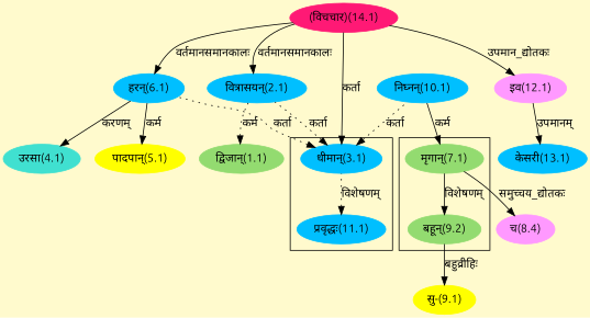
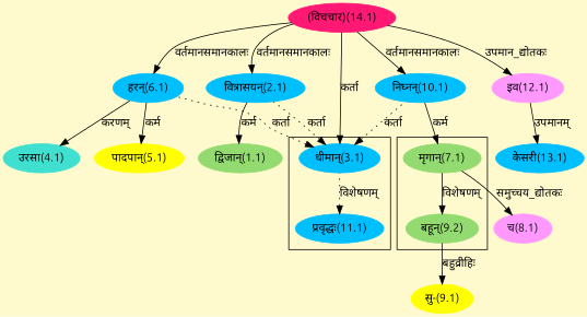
  digraph {
    bgcolor=lemonchiffon1
    compound=true
    fontname=Ubuntu
    rankdir=BT
    node [color="#00BFFF" fontname=Ubuntu style=filled]
    edge [dir=back fontname=Ubuntu]
    n1 [color="#93DB70" label="बहून्(9.2)"]
    n2 [color="#93DB70" label="मृगान्(7.1)"]
    n3 [label="प्रवृद्धः(11.1)"]
    n4 [label="धीमान्(3.1)"]
    n5 [label="निघ्नन्(10.1)"]
    n6 [label="वित्रासयन्(2.1)"]
    n7 [color="#FF1975" label="(विचचार)(14.1)"]
    n8 [label="हरन्(6.1)"]
    n9 [color="#93DB70" label="द्विजान्(1.1)"]
    n10 [color="#40E0D0" label="उरसा(4.1)"]
    n11 [color="#FFFF00" label="पादपान्(5.1)"]
-   n12 [color="#FF99FF" label="च(8.4)"]
+   n12 [color="#FF99FF" label="च(8.1)"]
    n13 [color="#FFFF00" label="सु-(9.1)"]
    n14 [color="#FF99FF" label="इव(12.1)"]
    n15 [label="केसरी(13.1)"]
    subgraph cluster_1 {
      n1
      n2
    }
    subgraph cluster_2 {
      n3
      n4
    }
    n1 -> n2 [label="विशेषणम्"]
    n2 -> n5 [label="कर्म"]
    n3 -> n4 [label="विशेषणम्" style=dotted]
    n4 -> n5 [label="कर्ता" style=dotted]
    n4 -> n6 [label="कर्ता" style=dotted]
    n4 -> n7 [label="कर्ता"]
    n4 -> n8 [label="कर्ता" style=dotted]
+   n5 -> n7 [label="वर्तमानसमानकालः"]
    n6 -> n7 [label="वर्तमानसमानकालः"]
    n8 -> n7 [label="वर्तमानसमानकालः"]
-   n9 -> n6 [label="कर्म" style=dotted]
+   n9 -> n6 [label="कर्म"]
    n10 -> n8 [label="करणम्"]
    n11 -> n8 [label="कर्म"]
    n12 -> n2 [label="समुच्चय_द्योतकः"]
    n13 -> n1 [label="बहुव्रीहिः"]
    n14 -> n7 [label="उपमान_द्योतकः"]
    n15 -> n14 [label="उपमानम्"]
  }
